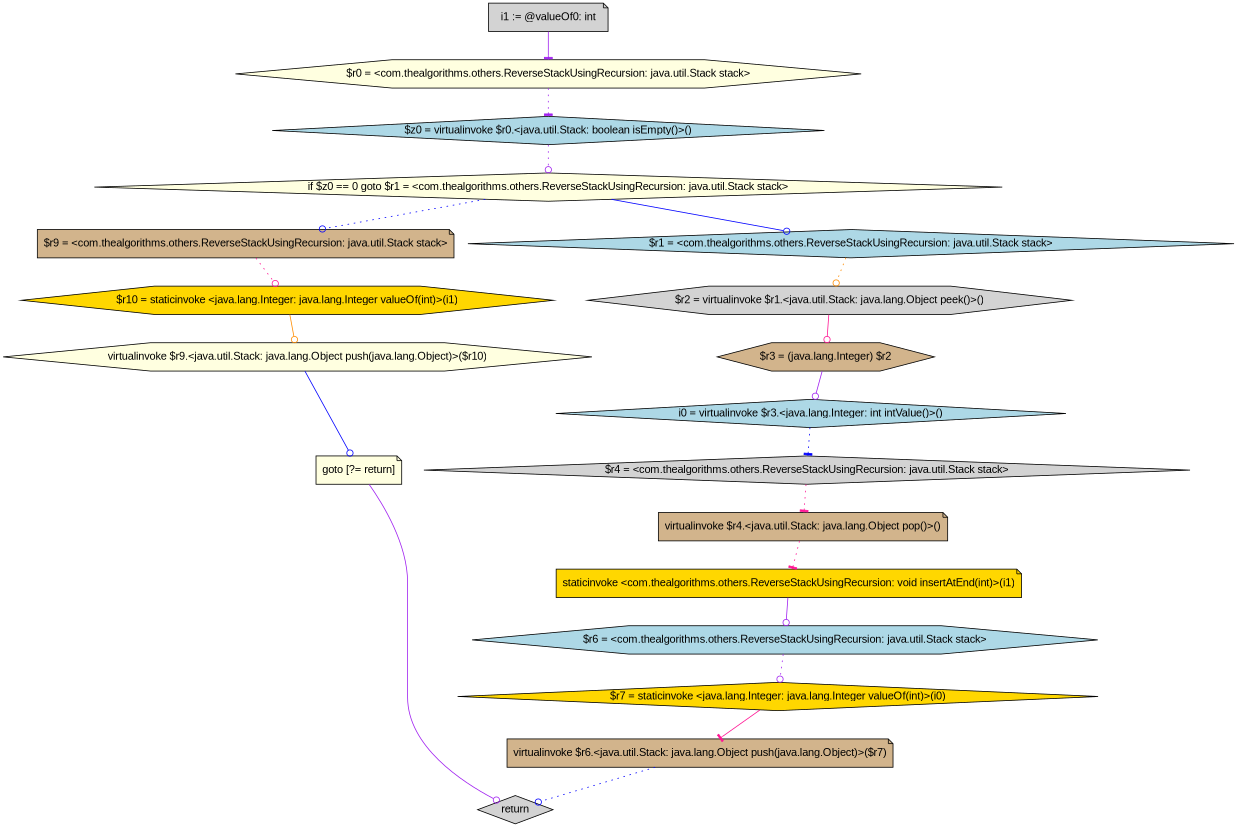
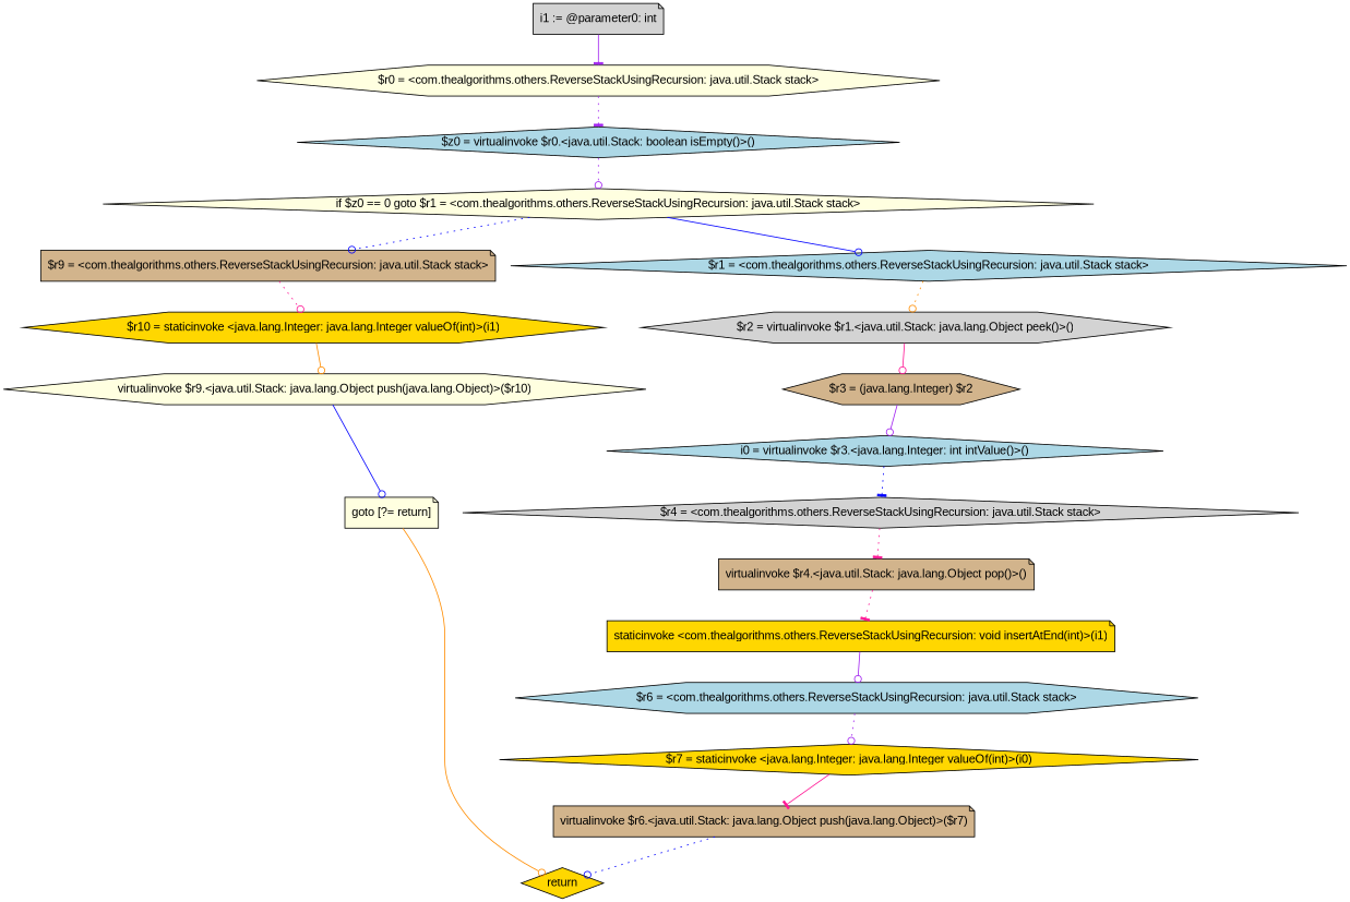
  digraph {
    fontname="Liberation Sans"
    node [fillcolor=lightgrey fontname="Liberation Sans" shape=diamond style=filled]
    edge [arrowhead=odot color=purple fontname="Liberation Sans" style=dotted]
-   "i1 := @parameter0: int" [shape=note label="i1 := @valueOf0: int"]
+   "i1 := @parameter0: int" [shape=note]
    "$r0 = <com.thealgorithms.others.ReverseStackUsingRecursion: java.util.Stack stack>" [fillcolor=lightyellow shape=hexagon]
    "$z0 = virtualinvoke $r0.<java.util.Stack: boolean isEmpty()>()" [fillcolor=lightblue]
    "if $z0 == 0 goto $r1 = <com.thealgorithms.others.ReverseStackUsingRecursion: java.util.Stack stack>" [fillcolor=lightyellow]
    "$r9 = <com.thealgorithms.others.ReverseStackUsingRecursion: java.util.Stack stack>" [fillcolor=tan shape=note]
    "$r1 = <com.thealgorithms.others.ReverseStackUsingRecursion: java.util.Stack stack>" [fillcolor=lightblue]
    "$r10 = staticinvoke <java.lang.Integer: java.lang.Integer valueOf(int)>(i1)" [fillcolor=gold shape=hexagon]
    "$r2 = virtualinvoke $r1.<java.util.Stack: java.lang.Object peek()>()" [shape=hexagon]
    "virtualinvoke $r9.<java.util.Stack: java.lang.Object push(java.lang.Object)>($r10)" [fillcolor=lightyellow shape=hexagon]
    "goto [?= return]" [fillcolor=lightyellow shape=note]
-   return
+   return [fillcolor=gold]
    "$r3 = (java.lang.Integer) $r2" [fillcolor=tan shape=hexagon]
    "i0 = virtualinvoke $r3.<java.lang.Integer: int intValue()>()" [fillcolor=lightblue]
    "$r4 = <com.thealgorithms.others.ReverseStackUsingRecursion: java.util.Stack stack>"
    "virtualinvoke $r4.<java.util.Stack: java.lang.Object pop()>()" [fillcolor=tan shape=note]
    "staticinvoke <com.thealgorithms.others.ReverseStackUsingRecursion: void insertAtEnd(int)>(i1)" [fillcolor=gold shape=note]
    "$r6 = <com.thealgorithms.others.ReverseStackUsingRecursion: java.util.Stack stack>" [fillcolor=lightblue shape=hexagon]
    "$r7 = staticinvoke <java.lang.Integer: java.lang.Integer valueOf(int)>(i0)" [fillcolor=gold]
    "virtualinvoke $r6.<java.util.Stack: java.lang.Object push(java.lang.Object)>($r7)" [fillcolor=tan shape=note]
    "i1 := @parameter0: int" -> "$r0 = <com.thealgorithms.others.ReverseStackUsingRecursion: java.util.Stack stack>" [arrowhead=tee style=solid]
    "$r0 = <com.thealgorithms.others.ReverseStackUsingRecursion: java.util.Stack stack>" -> "$z0 = virtualinvoke $r0.<java.util.Stack: boolean isEmpty()>()" [arrowhead=tee]
    "$z0 = virtualinvoke $r0.<java.util.Stack: boolean isEmpty()>()" -> "if $z0 == 0 goto $r1 = <com.thealgorithms.others.ReverseStackUsingRecursion: java.util.Stack stack>"
    "if $z0 == 0 goto $r1 = <com.thealgorithms.others.ReverseStackUsingRecursion: java.util.Stack stack>" -> "$r9 = <com.thealgorithms.others.ReverseStackUsingRecursion: java.util.Stack stack>" [color=blue]
    "if $z0 == 0 goto $r1 = <com.thealgorithms.others.ReverseStackUsingRecursion: java.util.Stack stack>" -> "$r1 = <com.thealgorithms.others.ReverseStackUsingRecursion: java.util.Stack stack>" [color=blue style=solid]
    "$r9 = <com.thealgorithms.others.ReverseStackUsingRecursion: java.util.Stack stack>" -> "$r10 = staticinvoke <java.lang.Integer: java.lang.Integer valueOf(int)>(i1)" [color=deeppink]
    "$r1 = <com.thealgorithms.others.ReverseStackUsingRecursion: java.util.Stack stack>" -> "$r2 = virtualinvoke $r1.<java.util.Stack: java.lang.Object peek()>()" [color=darkorange]
    "$r10 = staticinvoke <java.lang.Integer: java.lang.Integer valueOf(int)>(i1)" -> "virtualinvoke $r9.<java.util.Stack: java.lang.Object push(java.lang.Object)>($r10)" [color=darkorange style=solid]
    "$r2 = virtualinvoke $r1.<java.util.Stack: java.lang.Object peek()>()" -> "$r3 = (java.lang.Integer) $r2" [color=deeppink style=solid]
    "virtualinvoke $r9.<java.util.Stack: java.lang.Object push(java.lang.Object)>($r10)" -> "goto [?= return]" [color=blue style=solid]
-   "goto [?= return]" -> return [style=solid]
+   "goto [?= return]" -> return [color=darkorange style=solid]
    "$r3 = (java.lang.Integer) $r2" -> "i0 = virtualinvoke $r3.<java.lang.Integer: int intValue()>()" [style=solid]
    "i0 = virtualinvoke $r3.<java.lang.Integer: int intValue()>()" -> "$r4 = <com.thealgorithms.others.ReverseStackUsingRecursion: java.util.Stack stack>" [arrowhead=tee color=blue]
    "$r4 = <com.thealgorithms.others.ReverseStackUsingRecursion: java.util.Stack stack>" -> "virtualinvoke $r4.<java.util.Stack: java.lang.Object pop()>()" [arrowhead=tee color=deeppink]
    "virtualinvoke $r4.<java.util.Stack: java.lang.Object pop()>()" -> "staticinvoke <com.thealgorithms.others.ReverseStackUsingRecursion: void insertAtEnd(int)>(i1)" [arrowhead=tee color=deeppink]
    "staticinvoke <com.thealgorithms.others.ReverseStackUsingRecursion: void insertAtEnd(int)>(i1)" -> "$r6 = <com.thealgorithms.others.ReverseStackUsingRecursion: java.util.Stack stack>" [style=solid]
    "$r6 = <com.thealgorithms.others.ReverseStackUsingRecursion: java.util.Stack stack>" -> "$r7 = staticinvoke <java.lang.Integer: java.lang.Integer valueOf(int)>(i0)"
    "$r7 = staticinvoke <java.lang.Integer: java.lang.Integer valueOf(int)>(i0)" -> "virtualinvoke $r6.<java.util.Stack: java.lang.Object push(java.lang.Object)>($r7)" [arrowhead=tee color=deeppink style=solid]
    "virtualinvoke $r6.<java.util.Stack: java.lang.Object push(java.lang.Object)>($r7)" -> return [color=blue]
  }
